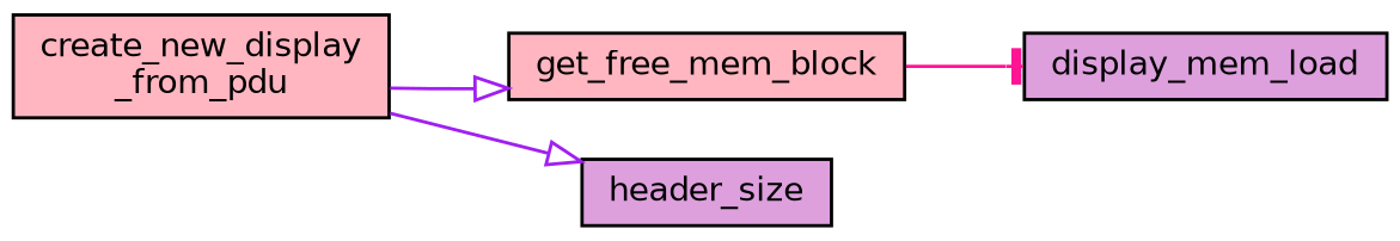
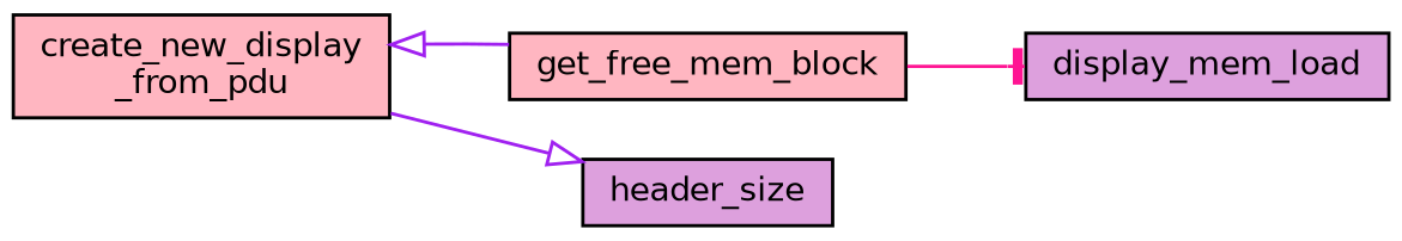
  digraph {
    rankdir=LR
    node [color=black fillcolor=lightpink fontname=Helvetica fontsize=10 shape=record style=filled]
    edge [arrowhead=onormal color=purple fontname=Helvetica fontsize=10 labelfontname=Helvetica labelfontsize=10 style=solid]
    n1 [fontcolor=black height=0.2 label="create_new_display\l_from_pdu" width=0.4]
    n2 [height=0.2 label=get_free_mem_block width=0.4]
    n3 [fillcolor=plum height=0.2 label=header_size width=0.4]
    n4 [fillcolor=plum height=0.2 label=display_mem_load width=0.4]
-   n1 -> n2
+   n2 -> n1
    n1 -> n3
    n2 -> n4 [arrowhead=tee color=deeppink]
  }
